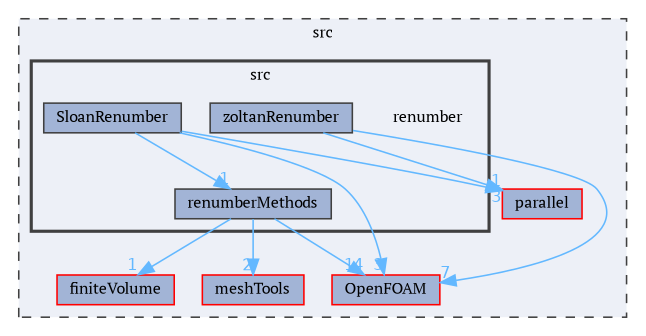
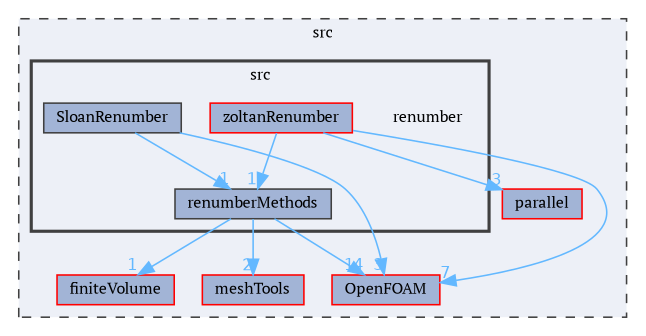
  digraph {
    compound=true
    fontname="PT Serif"
    node [fontname="PT Serif" fontsize=10 shape=box color=red fillcolor="#a2b4d6" style=filled]
    edge [color=steelblue1 fontcolor=steelblue1 fontname="PT Serif" fontsize=10 headlabel=1 labeldistance=1.5 labelfontname=Helvetica labelfontsize=10]
    n1 [height=0.2 label=renumber shape=plaintext width=0.4 color="" fillcolor="" style=""]
    n2 [color=grey25 height=0.2 label=renumberMethods width=0.4]
    n3 [color=grey25 height=0.2 label=SloanRenumber width=0.4]
-   n4 [color=grey25 height=0.2 label=zoltanRenumber width=0.4]
+   n4 [height=0.2 label=zoltanRenumber width=0.4]
    n5 [height=0.2 label=parallel width=0.4]
    n6 [height=0.2 label=OpenFOAM width=0.4]
    n7 [height=0.2 label=meshTools width=0.4]
    n8 [height=0.2 label=finiteVolume width=0.4]
    subgraph cluster_1 {
      bgcolor="#edf0f7"
      fontsize=10
      label=src
      pencolor=grey25
      style="filled,dashed"
      n5
      n6
      n7
      n8
      subgraph cluster_2 {
        bgcolor="#edf0f7"
        fontsize=10
        label=src
        pencolor=grey25
        style="filled,bold"
        n1
        n2
        n3
        n4
      }
    }
    n2 -> n6 [headlabel=14]
    n2 -> n7 [headlabel=2]
    n2 -> n8
    n3 -> n2
-   n3 -> n5
    n3 -> n6 [headlabel=3]
+   n4 -> n2
    n4 -> n5 [headlabel=3]
    n4 -> n6 [headlabel=7]
  }
